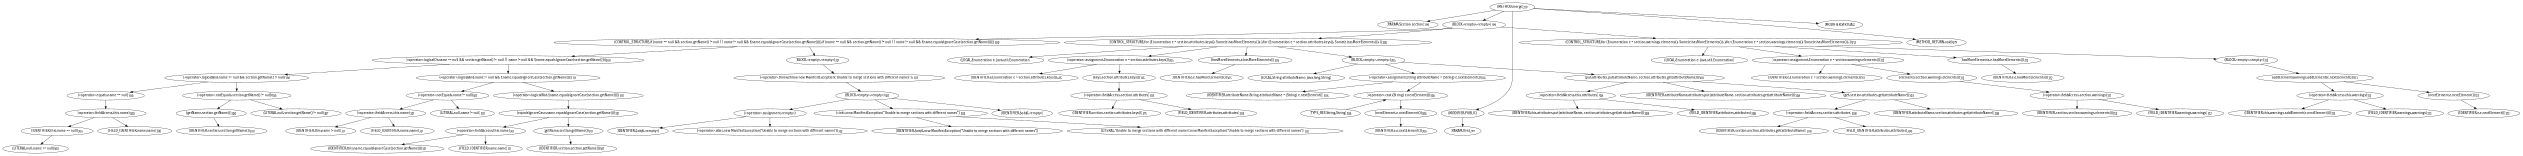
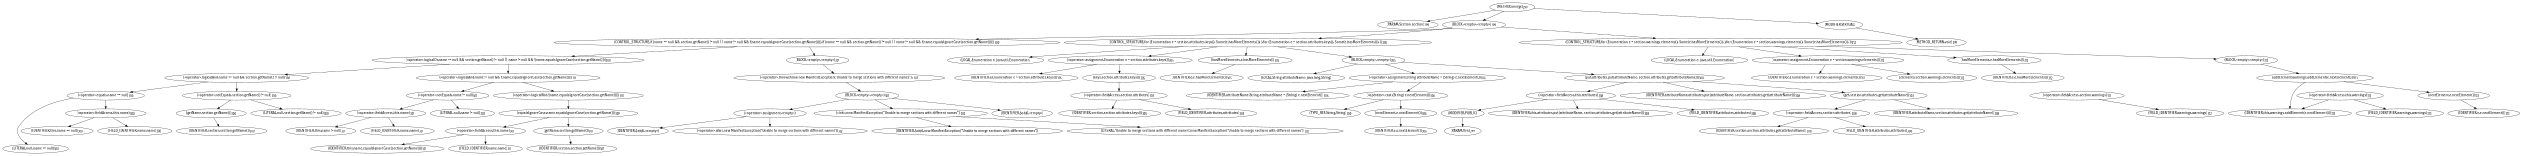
  digraph {
    fontname="Fira Sans"
    node [fontname="Fira Sans"]
    edge [fontname="Fira Sans"]
-   n1 [label=<(METHOD,merge)<SUB>219</SUB>>]
+   n1 [label=<(METHOD,merge)<SUB>299</SUB>>]
    n2 [label=<(PARAM,Section section)<SUB>299</SUB>>]
    n3 [label=<(BLOCK,&lt;empty&gt;,&lt;empty&gt;)<SUB>299</SUB>>]
    n4 [label=<(MODIFIER,PUBLIC)>]
    n5 [label=<(MODIFIER,VIRTUAL)>]
-   n6 [label=<(METHOD_RETURN,void)<SUB>279</SUB>>]
+   n6 [label=<(METHOD_RETURN,void)<SUB>299</SUB>>]
    n7 [label=<(PARAM,this)<SUB>299</SUB>>]
    n8 [label=<(CONTROL_STRUCTURE,if (name == null &amp;&amp; section.getName() != null || name != null &amp;&amp; !(name.equalsIgnoreCase(section.getName()))),if (name == null &amp;&amp; section.getName() != null || name != null &amp;&amp; !(name.equalsIgnoreCase(section.getName()))))<SUB>300</SUB>>]
    n9 [label=<(CONTROL_STRUCTURE,for (Enumeration e = section.attributes.keys(); Some(e.hasMoreElements()); ),for (Enumeration e = section.attributes.keys(); Some(e.hasMoreElements()); ))<SUB>305</SUB>>]
    n10 [label=<(CONTROL_STRUCTURE,for (Enumeration e = section.warnings.elements(); Some(e.hasMoreElements()); ),for (Enumeration e = section.warnings.elements(); Some(e.hasMoreElements()); ))<SUB>312</SUB>>]
    n11 [label=<(&lt;operator&gt;.logicalOr,name == null &amp;&amp; section.getName() != null || name != null &amp;&amp; !(name.equalsIgnoreCase(section.getName())))<SUB>300</SUB>>]
    n12 [label=<(BLOCK,&lt;empty&gt;,&lt;empty&gt;)<SUB>301</SUB>>]
    n13 [label=<(LOCAL,Enumeration e: java.util.Enumeration)>]
    n14 [label=<(&lt;operator&gt;.assignment,Enumeration e = section.attributes.keys())<SUB>305</SUB>>]
    n15 [label=<(hasMoreElements,e.hasMoreElements())<SUB>305</SUB>>]
    n16 [label=<(BLOCK,&lt;empty&gt;,&lt;empty&gt;)<SUB>305</SUB>>]
    n17 [label=<(LOCAL,Enumeration e: java.util.Enumeration)>]
    n18 [label=<(&lt;operator&gt;.assignment,Enumeration e = section.warnings.elements())<SUB>312</SUB>>]
    n19 [label=<(hasMoreElements,e.hasMoreElements())<SUB>312</SUB>>]
    n20 [label=<(BLOCK,&lt;empty&gt;,&lt;empty&gt;)<SUB>312</SUB>>]
    n21 [label=<(&lt;operator&gt;.logicalAnd,name == null &amp;&amp; section.getName() != null)<SUB>300</SUB>>]
    n22 [label=<(&lt;operator&gt;.logicalAnd,name != null &amp;&amp; !(name.equalsIgnoreCase(section.getName())))<SUB>301</SUB>>]
    n23 [label=<(&lt;operator&gt;.throw,throw new ManifestException(&quot;Unable to merge sections with different names&quot;);)<SUB>302</SUB>>]
    n24 [label=<(&lt;operator&gt;.equals,name == null)<SUB>300</SUB>>]
-   n25 [label=<(&lt;operator&gt;.notEquals,section.getName() != null)<SUB>700</SUB>>]
+   n25 [label=<(&lt;operator&gt;.notEquals,section.getName() != null)<SUB>300</SUB>>]
    n26 [label=<(&lt;operator&gt;.notEquals,name != null)<SUB>301</SUB>>]
    n27 [label=<(&lt;operator&gt;.logicalNot,!(name.equalsIgnoreCase(section.getName())))<SUB>301</SUB>>]
    n28 [label=<(&lt;operator&gt;.fieldAccess,this.name)<SUB>300</SUB>>]
    n29 [label=<(LITERAL,null,name == null)<SUB>300</SUB>>]
    n30 [label=<(getName,section.getName())<SUB>300</SUB>>]
-   n31 [label=<(LITERAL,null,section.getName() != null)<SUB>307</SUB>>]
-   n32 [label=<(IDENTIFIER,this,name == null)<SUB>304</SUB>>]
+   n31 [label=<(LITERAL,null,section.getName() != null)<SUB>300</SUB>>]
+   n32 [label=<(IDENTIFIER,this,name == null)<SUB>300</SUB>>]
    n33 [label=<(FIELD_IDENTIFIER,name,name)<SUB>300</SUB>>]
    n34 [label=<(IDENTIFIER,section,section.getName())<SUB>300</SUB>>]
    n35 [label=<(&lt;operator&gt;.fieldAccess,this.name)<SUB>301</SUB>>]
-   n36 [label=<(LITERAL,null,name != null)<SUB>301</SUB>>]
-   n37 [label=<(equalsIgnoreCase,name.equalsIgnoreCase(section.getName()))<SUB>301</SUB>>]
+   n36 [label=<(LITERAL,null,name != null)<SUB>303</SUB>>]
+   n37 [label=<(equalsIgnoreCase,name.equalsIgnoreCase(section.getName()))<SUB>309</SUB>>]
    n38 [label=<(IDENTIFIER,this,name != null)<SUB>301</SUB>>]
    n39 [label=<(FIELD_IDENTIFIER,name,name)<SUB>301</SUB>>]
    n40 [label=<(&lt;operator&gt;.fieldAccess,this.name)<SUB>301</SUB>>]
    n41 [label=<(getName,section.getName())<SUB>301</SUB>>]
    n42 [label=<(IDENTIFIER,this,name.equalsIgnoreCase(section.getName()))<SUB>301</SUB>>]
    n43 [label=<(FIELD_IDENTIFIER,name,name)<SUB>301</SUB>>]
    n44 [label=<(IDENTIFIER,section,section.getName())<SUB>301</SUB>>]
    n45 [label=<(BLOCK,&lt;empty&gt;,&lt;empty&gt;)<SUB>302</SUB>>]
    n46 [label=<(&lt;operator&gt;.assignment,&lt;empty&gt;)>]
    n47 [label=<(&lt;init&gt;,new ManifestException(&quot;Unable to merge sections with different names&quot;))<SUB>302</SUB>>]
    n48 [label=<(IDENTIFIER,$obj6,&lt;empty&gt;)>]
    n49 [label=<(IDENTIFIER,$obj6,&lt;empty&gt;)>]
    n50 [label=<(&lt;operator&gt;.alloc,new ManifestException(&quot;Unable to merge sections with different names&quot;))<SUB>302</SUB>>]
    n51 [label=<(IDENTIFIER,$obj6,new ManifestException(&quot;Unable to merge sections with different names&quot;))>]
    n52 [label=<(LITERAL,&quot;Unable to merge sections with different names&quot;,new ManifestException(&quot;Unable to merge sections with different names&quot;))<SUB>302</SUB>>]
-   n53 [label=<(IDENTIFIER,e,Enumeration e = section.attributes.keys())<SUB>405</SUB>>]
-   n54 [label=<(keys,section.attributes.keys())<SUB>365</SUB>>]
+   n53 [label=<(IDENTIFIER,e,Enumeration e = section.attributes.keys())<SUB>305</SUB>>]
+   n54 [label=<(keys,section.attributes.keys())<SUB>305</SUB>>]
    n55 [label=<(IDENTIFIER,e,e.hasMoreElements())<SUB>305</SUB>>]
    n56 [label=<(LOCAL,String attributeName: java.lang.String)>]
    n57 [label=<(&lt;operator&gt;.assignment,String attributeName = (String) e.nextElement())<SUB>306</SUB>>]
    n58 [label=<(put,attributes.put(attributeName, section.attributes.get(attributeName)))<SUB>308</SUB>>]
    n59 [label=<(&lt;operator&gt;.fieldAccess,section.attributes)<SUB>305</SUB>>]
-   n60 [label=<(IDENTIFIER,section,section.attributes.keys())<SUB>375</SUB>>]
+   n60 [label=<(IDENTIFIER,section,section.attributes.keys())<SUB>305</SUB>>]
    n61 [label=<(FIELD_IDENTIFIER,attributes,attributes)<SUB>305</SUB>>]
    n62 [label=<(IDENTIFIER,attributeName,String attributeName = (String) e.nextElement())<SUB>306</SUB>>]
    n63 [label=<(&lt;operator&gt;.cast,(String) e.nextElement())<SUB>306</SUB>>]
-   n64 [label=<(&lt;operator&gt;.fieldAccess,this.attributes)<SUB>708</SUB>>]
+   n64 [label=<(&lt;operator&gt;.fieldAccess,this.attributes)<SUB>308</SUB>>]
    n65 [label=<(IDENTIFIER,attributeName,attributes.put(attributeName, section.attributes.get(attributeName)))<SUB>308</SUB>>]
    n66 [label=<(get,section.attributes.get(attributeName))<SUB>303</SUB>>]
-   n67 [label=<(TYPE_REF,String,String)<SUB>306</SUB>>]
+   n67 [label=<(TYPE_REF,String,String)<SUB>300</SUB>>]
    n68 [label=<(nextElement,e.nextElement())<SUB>306</SUB>>]
    n69 [label=<(IDENTIFIER,e,e.nextElement())<SUB>306</SUB>>]
    n70 [label=<(IDENTIFIER,this,attributes.put(attributeName, section.attributes.get(attributeName)))<SUB>308</SUB>>]
    n71 [label=<(FIELD_IDENTIFIER,attributes,attributes)<SUB>308</SUB>>]
    n72 [label=<(&lt;operator&gt;.fieldAccess,section.attributes)<SUB>308</SUB>>]
    n73 [label=<(IDENTIFIER,attributeName,section.attributes.get(attributeName))<SUB>308</SUB>>]
    n74 [label=<(IDENTIFIER,section,section.attributes.get(attributeName))<SUB>308</SUB>>]
    n75 [label=<(FIELD_IDENTIFIER,attributes,attributes)<SUB>308</SUB>>]
    n76 [label=<(IDENTIFIER,e,Enumeration e = section.warnings.elements())<SUB>312</SUB>>]
    n77 [label=<(elements,section.warnings.elements())<SUB>312</SUB>>]
    n78 [label=<(IDENTIFIER,e,e.hasMoreElements())<SUB>312</SUB>>]
    n79 [label=<(addElement,warnings.addElement(e.nextElement()))<SUB>313</SUB>>]
-   n80 [label=<(&lt;operator&gt;.fieldAccess,section.warnings)<SUB>311</SUB>>]
-   n81 [label=<(IDENTIFIER,section,section.warnings.elements())<SUB>312</SUB>>]
+   n80 [label=<(&lt;operator&gt;.fieldAccess,section.warnings)<SUB>312</SUB>>]
    n82 [label=<(FIELD_IDENTIFIER,warnings,warnings)<SUB>312</SUB>>]
    n83 [label=<(&lt;operator&gt;.fieldAccess,this.warnings)<SUB>313</SUB>>]
    n84 [label=<(nextElement,e.nextElement())<SUB>313</SUB>>]
    n85 [label=<(IDENTIFIER,this,warnings.addElement(e.nextElement()))<SUB>313</SUB>>]
    n86 [label=<(FIELD_IDENTIFIER,warnings,warnings)<SUB>313</SUB>>]
    n87 [label=<(IDENTIFIER,e,e.nextElement())<SUB>313</SUB>>]
    n1 -> n2
    n1 -> n3
-   n1 -> n4
+   n64 -> n4
    n1 -> n5
-   n1 -> n6
+   n5 -> n6
    n3 -> n8
    n3 -> n9
    n3 -> n10
    n4 -> n7
    n8 -> n11
    n8 -> n12
    n9 -> n13
    n9 -> n14
    n9 -> n15
    n9 -> n16
    n10 -> n17
    n10 -> n18
    n10 -> n19
    n10 -> n20
    n11 -> n21
    n11 -> n22
    n12 -> n23
    n14 -> n53
    n14 -> n54
    n15 -> n55
    n16 -> n56
    n16 -> n57
    n16 -> n58
    n18 -> n76
    n18 -> n77
    n19 -> n78
    n20 -> n79
    n21 -> n24
    n21 -> n25
    n22 -> n26
    n22 -> n27
    n23 -> n45
    n24 -> n28
-   n32 -> n29
+   n24 -> n29
    n25 -> n30
    n25 -> n31
    n26 -> n35
    n26 -> n36
    n27 -> n37
    n28 -> n32
    n28 -> n33
    n30 -> n34
    n35 -> n38
    n35 -> n39
    n37 -> n40
    n37 -> n41
    n40 -> n42
    n40 -> n43
    n41 -> n44
    n45 -> n46
    n45 -> n47
    n45 -> n48
    n46 -> n49
    n46 -> n50
    n47 -> n51
    n47 -> n52
    n54 -> n59
    n57 -> n62
    n57 -> n63
    n58 -> n64
    n58 -> n65
    n58 -> n66
    n59 -> n60
    n59 -> n61
-   n67 -> n63
+   n63 -> n67
    n63 -> n68
    n64 -> n70
    n64 -> n71
    n66 -> n72
    n66 -> n73
    n68 -> n69
    n72 -> n74
    n72 -> n75
-   n77 -> n80
-   n79 -> n83
+   n79 -> n85
    n79 -> n84
-   n80 -> n81
    n80 -> n82
    n83 -> n85
    n83 -> n86
    n84 -> n87
  }
